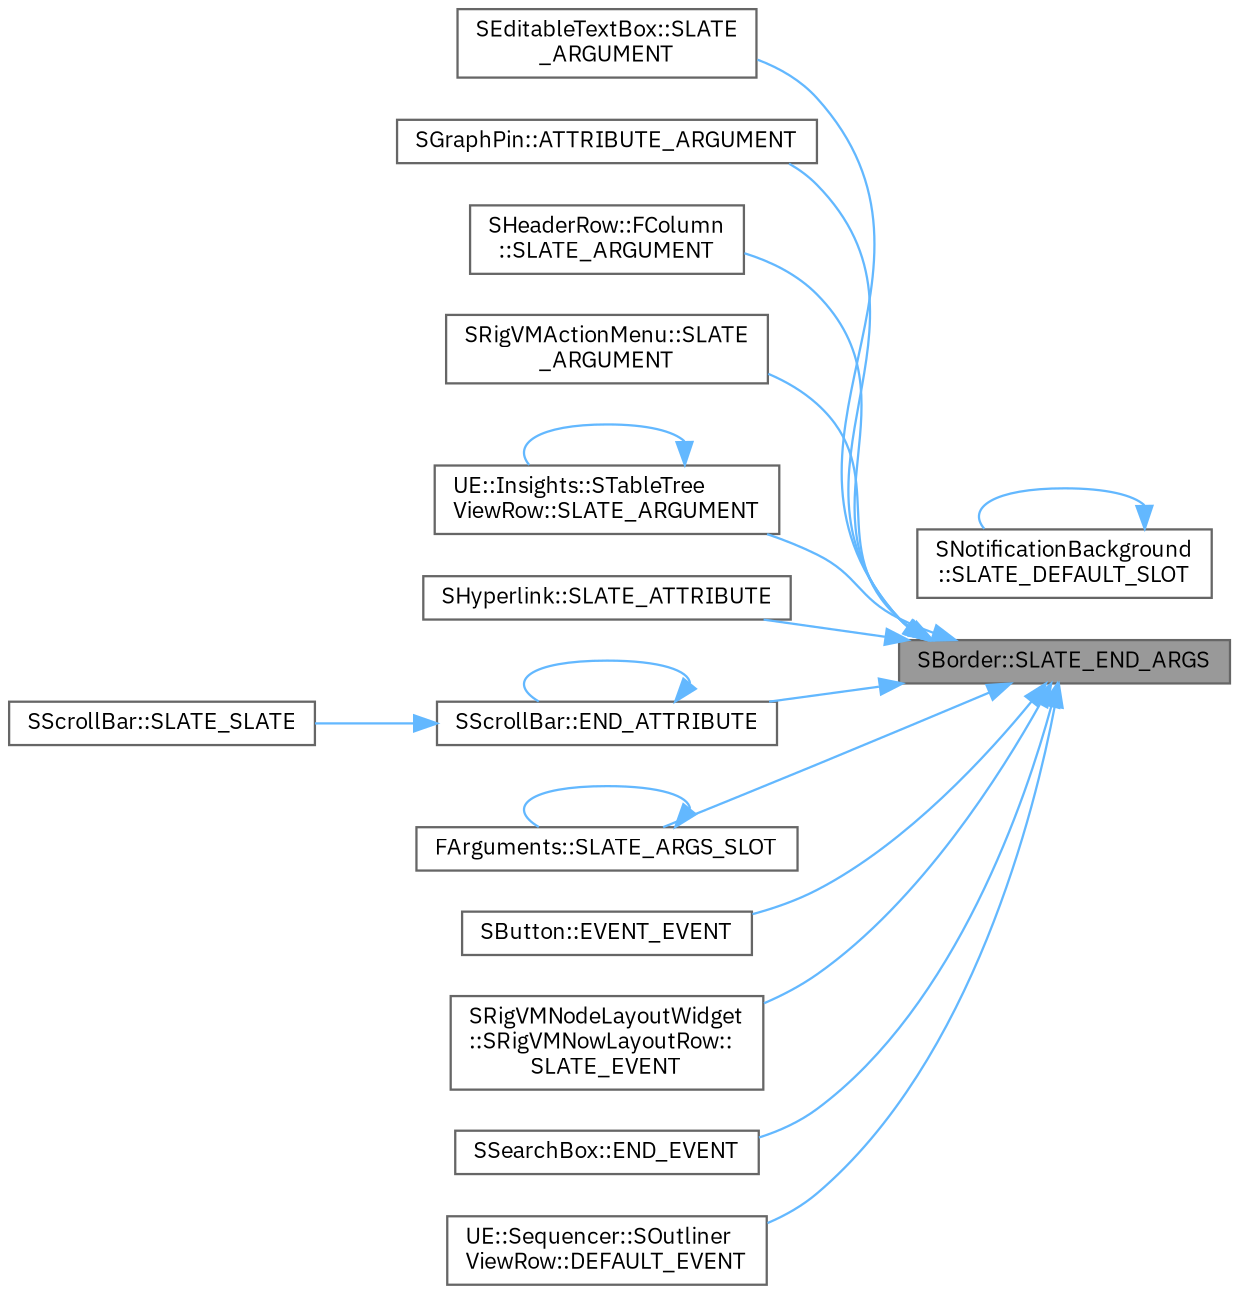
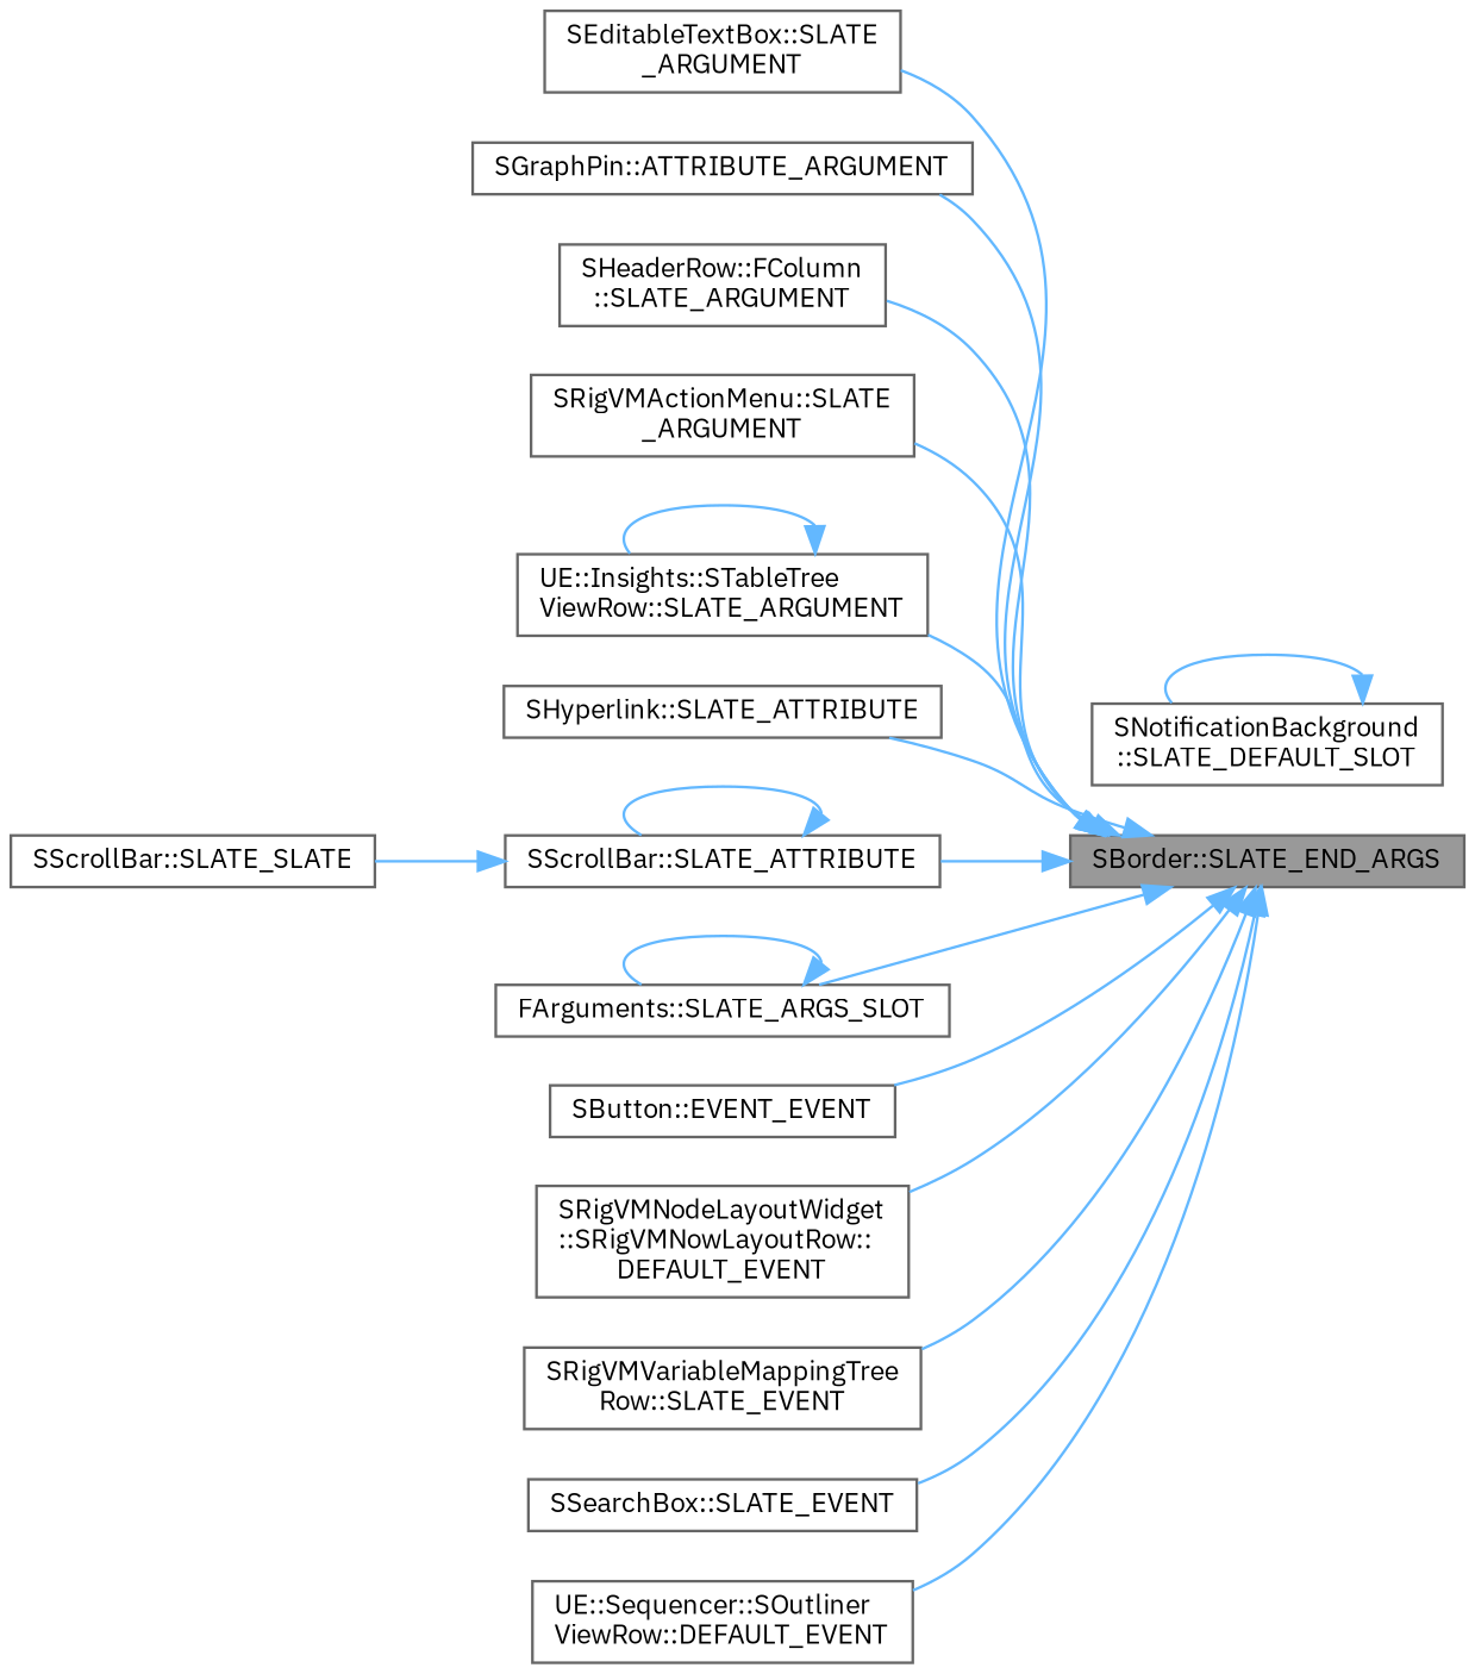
  digraph {
    fontname="IBM Plex Sans"
    rankdir=RL
    node [color=grey40 fillcolor=white fontname="IBM Plex Sans" fontsize=10 shape=box style=filled]
    edge [color=steelblue1 dir=back fontname="IBM Plex Sans" fontsize=10 labelfontname=Helvetica labelfontsize=10 style=solid]
    n1 [color=gray40 fillcolor=grey60 fontcolor=black height=0.2 label="SBorder::SLATE_END_ARGS" width=0.4]
    n2 [height=0.2 label="SEditableTextBox::SLATE\l_ARGUMENT" width=0.4]
    n3 [height=0.2 label="SGraphPin::ATTRIBUTE_ARGUMENT" width=0.4]
    n4 [height=0.2 label="SHeaderRow::FColumn\l::SLATE_ARGUMENT" width=0.4]
    n5 [height=0.2 label="SRigVMActionMenu::SLATE\l_ARGUMENT" width=0.4]
    n6 [height=0.2 label="UE::Insights::STableTree\lViewRow::SLATE_ARGUMENT" width=0.4]
    n7 [height=0.2 label="SHyperlink::SLATE_ATTRIBUTE" width=0.4]
-   n8 [height=0.2 label="SScrollBar::END_ATTRIBUTE" width=0.4]
+   n8 [height=0.2 label="SScrollBar::SLATE_ATTRIBUTE" width=0.4]
    n9 [height=0.2 label="FArguments::SLATE_ARGS_SLOT" width=0.4]
    n10 [height=0.2 label="SButton::EVENT_EVENT" width=0.4]
-   n11 [height=0.2 label="SRigVMNodeLayoutWidget\l::SRigVMNowLayoutRow::\lSLATE_EVENT" width=0.4]
-   n13 [height=0.2 label="SSearchBox::END_EVENT" width=0.4]
+   n11 [height=0.2 label="SRigVMNodeLayoutWidget\l::SRigVMNowLayoutRow::\lDEFAULT_EVENT" width=0.4]
+   n12 [height=0.2 label="SRigVMVariableMappingTree\lRow::SLATE_EVENT" width=0.4]
+   n13 [height=0.2 label="SSearchBox::SLATE_EVENT" width=0.4]
    n14 [height=0.2 label="UE::Sequencer::SOutliner\lViewRow::DEFAULT_EVENT" width=0.4]
    n15 [height=0.2 label="SScrollBar::SLATE_SLATE" width=0.4]
    n16 [height=0.2 label="SNotificationBackground\l::SLATE_DEFAULT_SLOT" width=0.4]
    n1 -> n2
    n1 -> n3
    n1 -> n4
    n1 -> n5
    n1 -> n6
    n1 -> n7
    n1 -> n8
    n1 -> n9
    n1 -> n10
    n1 -> n11
+   n1 -> n12
    n1 -> n13
    n1 -> n14
    n6 -> n6
    n8 -> n8
    n8 -> n15
    n9 -> n9
    n16 -> n16
  }
